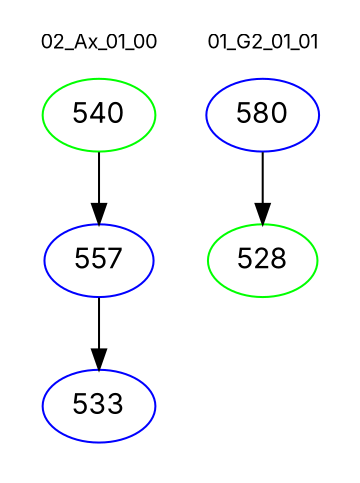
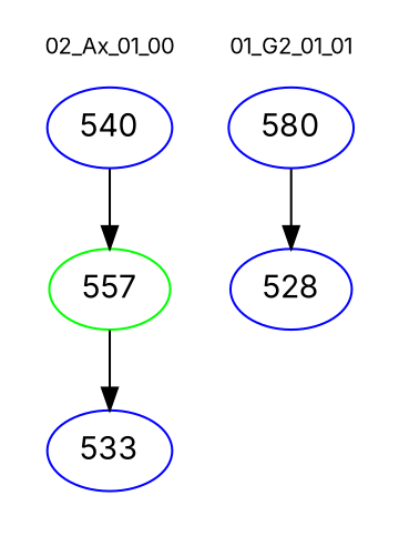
  digraph {
    fontname=Inter
    node [color=blue fontname=Inter]
    edge [color=black fontname=Inter]
-   n1 [color=green label=540]
+   n1 [label=540]
    n2 [label=533]
-   n3 [label=557]
+   n3 [color=green label=557]
    n4 [label=580]
-   n5 [color=green label=528]
+   n5 [label=528]
    subgraph cluster_1 {
      color=white
      fontsize=10
      label="02_Ax_01_00"
      n1
      n2
      n3
    }
    subgraph cluster_2 {
      color=white
      fontsize=10
      label="01_G2_01_01"
      n4
      n5
    }
    n1 -> n3
    n3 -> n2
    n4 -> n5
  }
